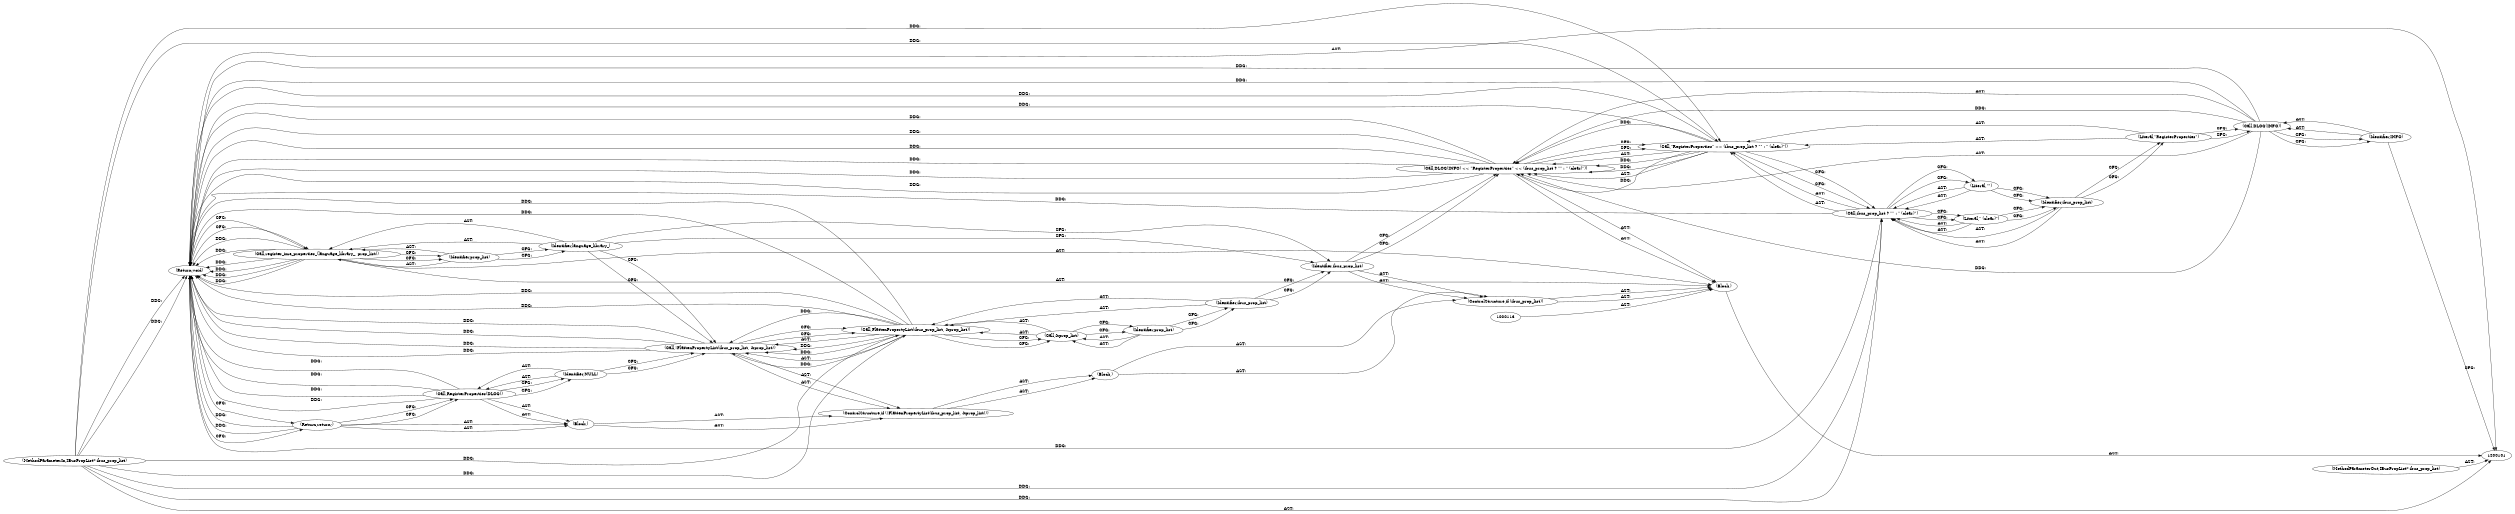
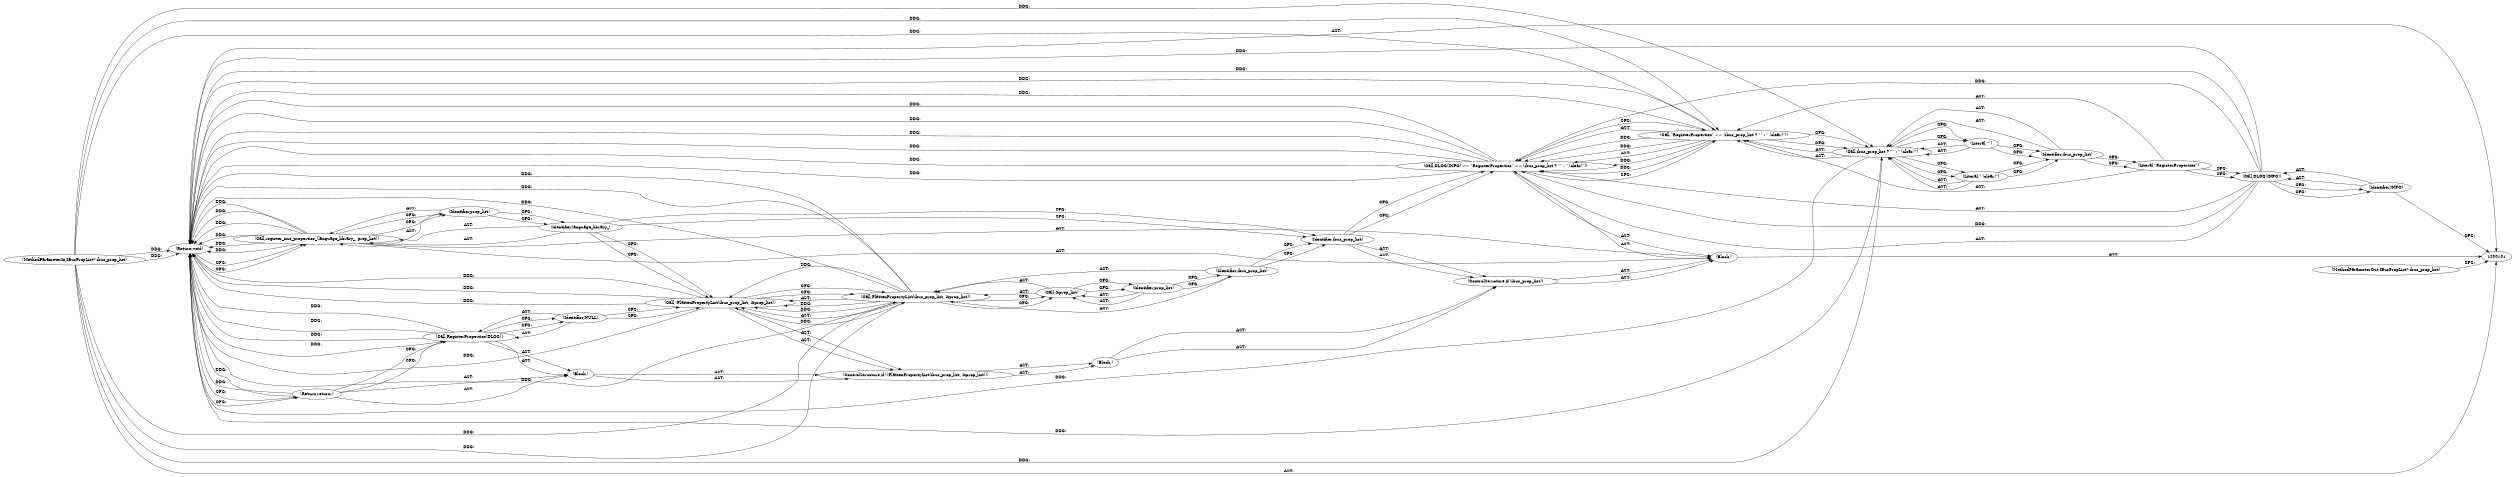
  digraph {
    rankdir=LR
    n1 [label="(Return,void)"]
    n2 [label="(Call,register_ime_properties_(language_library_, prop_list))"]
    n3 [label="(Return,return;)"]
    n4 [label=1200101]
    n5 [label="(Block,)"]
    n6 [label="(Identifier,prop_list)"]
    n7 [label="(Block,)"]
    n8 [label="(Call,RegisterProperties(DLOG))"]
    n9 [label="(MethodParameterIn,IBusPropList* ibus_prop_list)"]
    n10 [label="(Call,\"RegisterProperties\" << (ibus_prop_list ? \"\" : \" (clear)\"))"]
    n11 [label="(Call,ibus_prop_list ? \"\" : \" (clear)\")"]
    n12 [label="(Call,FlattenPropertyList(ibus_prop_list, &prop_list))"]
    n13 [label="(Call,DLOG(INFO) << \"RegisterProperties\" << (ibus_prop_list ? \"\" : \" (clear)\"))"]
    n14 [label="(Literal,\"\")"]
    n15 [label="(Literal,\" (clear)\")"]
    n16 [label="(Call,!FlattenPropertyList(ibus_prop_list, &prop_list))"]
    n17 [label="(Call,&prop_list)"]
    n18 [label="(MethodParameterOut,IBusPropList* ibus_prop_list)"]
    n19 [label="(Identifier,language_library_)"]
    n20 [label="(Identifier,ibus_prop_list)"]
    n21 [label="(ControlStructure,if (ibus_prop_list))"]
    n22 [label="(ControlStructure,if (!FlattenPropertyList(ibus_prop_list, &prop_list)))"]
    n23 [label="(Literal,\"RegisterProperties\")"]
    n24 [label="(Call,DLOG(INFO))"]
    n25 [label="(Identifier,INFO)"]
    n26 [label="(Identifier,ibus_prop_list)"]
    n27 [label="(Block,)"]
    n28 [label="(Identifier,prop_list)"]
    n29 [label="(Identifier,ibus_prop_list)"]
    n30 [label="(Identifier,NULL)"]
-   1000113
    n1 -> n2 [label="CFG: "]
    n1 -> n2 [label="CFG: "]
    n1 -> n3 [label="CFG: "]
    n1 -> n3 [label="CFG: "]
    n1 -> n4 [label="AST: "]
    n2 -> n1 [label="DDG: "]
    n2 -> n1 [label="DDG: "]
    n2 -> n1 [label="DDG: "]
    n2 -> n1 [label="DDG: "]
    n2 -> n1 [label="DDG: "]
    n2 -> n1 [label="DDG: "]
    n2 -> n5 [label="AST: "]
    n2 -> n5 [label="AST: "]
    n2 -> n6 [label="CFG: "]
    n2 -> n6 [label="CFG: "]
    n3 -> n1 [label="DDG: "]
    n3 -> n1 [label="DDG: "]
    n3 -> n7 [label="AST: "]
    n3 -> n7 [label="AST: "]
    n3 -> n8 [label="CFG: "]
    n3 -> n8 [label="CFG: "]
    n5 -> n4 [label="AST: "]
    n6 -> n2 [label="AST: "]
    n6 -> n2 [label="AST: "]
    n6 -> n19 [label="CFG: "]
    n6 -> n19 [label="CFG: "]
    n7 -> n22 [label="AST: "]
    n7 -> n22 [label="AST: "]
    n8 -> n1 [label="DDG: "]
    n8 -> n1 [label="DDG: "]
    n8 -> n1 [label="DDG: "]
    n8 -> n1 [label="DDG: "]
    n8 -> n7 [label="AST: "]
    n8 -> n7 [label="AST: "]
    n8 -> n30 [label="CFG: "]
    n8 -> n30 [label="CFG: "]
    n9 -> n1 [label="DDG: "]
    n9 -> n1 [label="DDG: "]
    n9 -> n4 [label="AST: "]
    n9 -> n10 [label="DDG: "]
    n9 -> n10 [label="DDG: "]
    n9 -> n11 [label="DDG: "]
    n9 -> n11 [label="DDG: "]
    n9 -> n12 [label="DDG: "]
    n9 -> n12 [label="DDG: "]
    n10 -> n1 [label="DDG: "]
    n10 -> n1 [label="DDG: "]
    n10 -> n11 [label="CFG: "]
    n10 -> n11 [label="CFG: "]
    n10 -> n13 [label="AST: "]
    n10 -> n13 [label="DDG: "]
    n10 -> n13 [label="DDG: "]
    n10 -> n13 [label="AST: "]
    n10 -> n13 [label="DDG: "]
    n10 -> n13 [label="DDG: "]
    n11 -> n1 [label="DDG: "]
    n11 -> n1 [label="DDG: "]
    n11 -> n10 [label="AST: "]
    n11 -> n10 [label="AST: "]
    n11 -> n14 [label="CFG: "]
    n11 -> n14 [label="CFG: "]
    n11 -> n15 [label="CFG: "]
    n11 -> n15 [label="CFG: "]
    n12 -> n1 [label="DDG: "]
    n12 -> n1 [label="DDG: "]
    n12 -> n1 [label="DDG: "]
    n12 -> n1 [label="DDG: "]
    n12 -> n16 [label="AST: "]
    n12 -> n16 [label="DDG: "]
    n12 -> n16 [label="DDG: "]
    n12 -> n16 [label="AST: "]
    n12 -> n16 [label="DDG: "]
    n12 -> n16 [label="DDG: "]
    n12 -> n17 [label="CFG: "]
    n12 -> n17 [label="CFG: "]
    n13 -> n1 [label="DDG: "]
    n13 -> n1 [label="DDG: "]
    n13 -> n1 [label="DDG: "]
    n13 -> n1 [label="DDG: "]
    n13 -> n1 [label="DDG: "]
    n13 -> n1 [label="DDG: "]
    n13 -> n5 [label="AST: "]
    n13 -> n5 [label="AST: "]
    n13 -> n10 [label="CFG: "]
    n13 -> n10 [label="CFG: "]
    n14 -> n11 [label="AST: "]
    n14 -> n11 [label="AST: "]
    n14 -> n26 [label="CFG: "]
    n14 -> n26 [label="CFG: "]
    n15 -> n11 [label="AST: "]
    n15 -> n11 [label="AST: "]
    n15 -> n26 [label="CFG: "]
    n15 -> n26 [label="CFG: "]
    n16 -> n1 [label="DDG: "]
    n16 -> n1 [label="DDG: "]
    n16 -> n1 [label="DDG: "]
    n16 -> n1 [label="DDG: "]
    n16 -> n12 [label="CFG: "]
    n16 -> n12 [label="CFG: "]
    n16 -> n22 [label="AST: "]
    n16 -> n22 [label="AST: "]
    n17 -> n12 [label="AST: "]
    n17 -> n12 [label="AST: "]
    n17 -> n28 [label="CFG: "]
    n17 -> n28 [label="CFG: "]
-   n18 -> n4 [label="AST: "]
+   n18 -> n4 [label="CFG: "]
    n19 -> n2 [label="AST: "]
    n19 -> n2 [label="AST: "]
    n19 -> n16 [label="CFG: "]
    n19 -> n16 [label="CFG: "]
    n19 -> n20 [label="CFG: "]
    n19 -> n20 [label="CFG: "]
    n20 -> n13 [label="CFG: "]
    n20 -> n13 [label="CFG: "]
    n20 -> n21 [label="AST: "]
    n20 -> n21 [label="AST: "]
    n21 -> n5 [label="AST: "]
    n21 -> n5 [label="AST: "]
    n22 -> n27 [label="AST: "]
    n22 -> n27 [label="AST: "]
    n23 -> n10 [label="AST: "]
    n23 -> n10 [label="AST: "]
    n23 -> n24 [label="CFG: "]
    n23 -> n24 [label="CFG: "]
    n24 -> n1 [label="DDG: "]
    n24 -> n1 [label="DDG: "]
    n24 -> n13 [label="AST: "]
    n24 -> n13 [label="DDG: "]
    n24 -> n13 [label="AST: "]
    n24 -> n13 [label="DDG: "]
    n24 -> n25 [label="CFG: "]
    n24 -> n25 [label="CFG: "]
    n25 -> n4 [label="CFG: "]
    n25 -> n24 [label="AST: "]
    n25 -> n24 [label="AST: "]
    n26 -> n11 [label="AST: "]
    n26 -> n11 [label="AST: "]
    n26 -> n23 [label="CFG: "]
    n26 -> n23 [label="CFG: "]
    n27 -> n21 [label="AST: "]
    n27 -> n21 [label="AST: "]
    n28 -> n17 [label="AST: "]
    n28 -> n17 [label="AST: "]
    n28 -> n29 [label="CFG: "]
    n28 -> n29 [label="CFG: "]
    n29 -> n12 [label="AST: "]
    n29 -> n12 [label="AST: "]
    n29 -> n20 [label="CFG: "]
    n29 -> n20 [label="CFG: "]
    n30 -> n8 [label="AST: "]
    n30 -> n8 [label="AST: "]
    n30 -> n16 [label="CFG: "]
    n30 -> n16 [label="CFG: "]
-   1000113 -> n5 [label="AST: "]
  }
